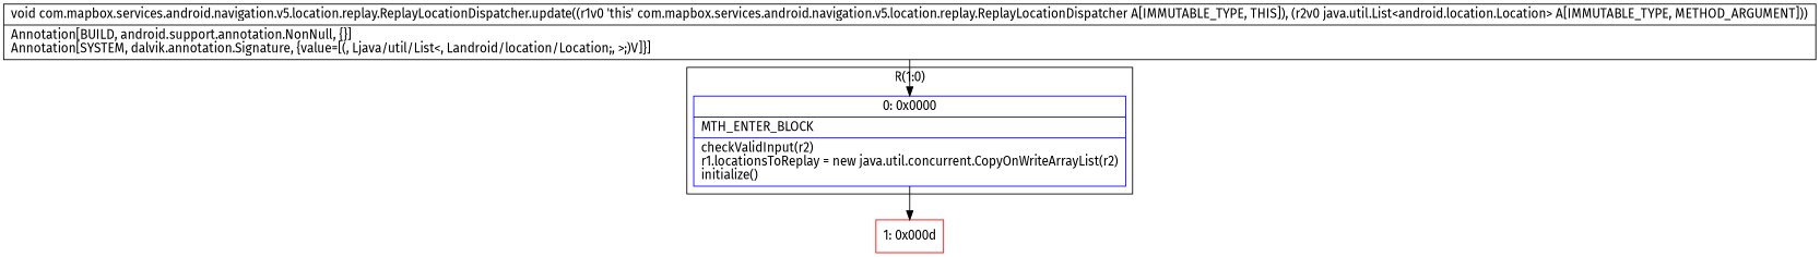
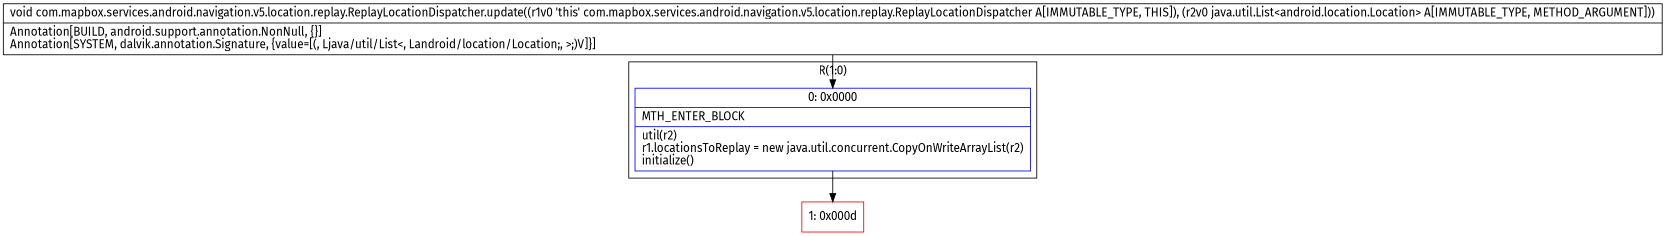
  digraph {
    fontname="Fira Sans"
    node [shape=record fontname="Fira Sans"]
    edge [fontname="Fira Sans"]
-   n1 [color=blue label="{0\:\ 0x0000|MTH_ENTER_BLOCK\l|checkValidInput(r2)\lr1.locationsToReplay = new java.util.concurrent.CopyOnWriteArrayList(r2)\linitialize()\l}"]
+   n1 [color=blue label="{0\:\ 0x0000|MTH_ENTER_BLOCK\l|util(r2)\lr1.locationsToReplay = new java.util.concurrent.CopyOnWriteArrayList(r2)\linitialize()\l}"]
    n2 [color=red label="{1\:\ 0x000d}"]
    n3 [label="{void com.mapbox.services.android.navigation.v5.location.replay.ReplayLocationDispatcher.update((r1v0 'this' com.mapbox.services.android.navigation.v5.location.replay.ReplayLocationDispatcher A[IMMUTABLE_TYPE, THIS]), (r2v0 java.util.List\<android.location.Location\> A[IMMUTABLE_TYPE, METHOD_ARGUMENT]))  | Annotation[BUILD, android.support.annotation.NonNull, \{\}]\lAnnotation[SYSTEM, dalvik.annotation.Signature, \{value=[(, Ljava\/util\/List\<, Landroid\/location\/Location;, \>;)V]\}]\l}"]
    subgraph cluster_1 {
      label="R(1:0)"
      n1
    }
    n1 -> n2
    n3 -> n1
  }
